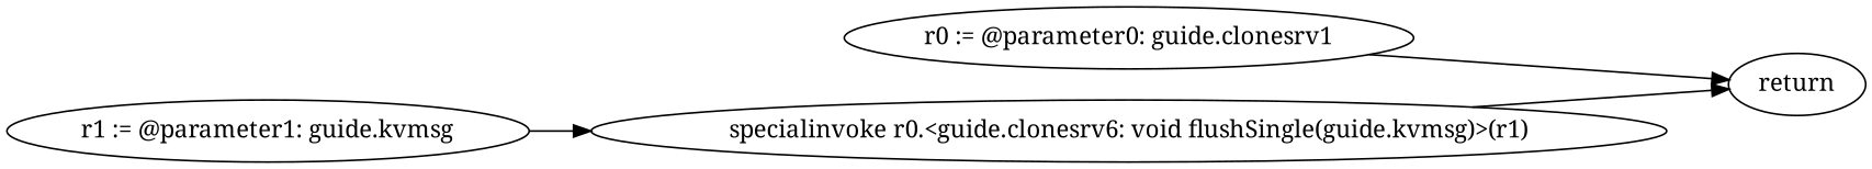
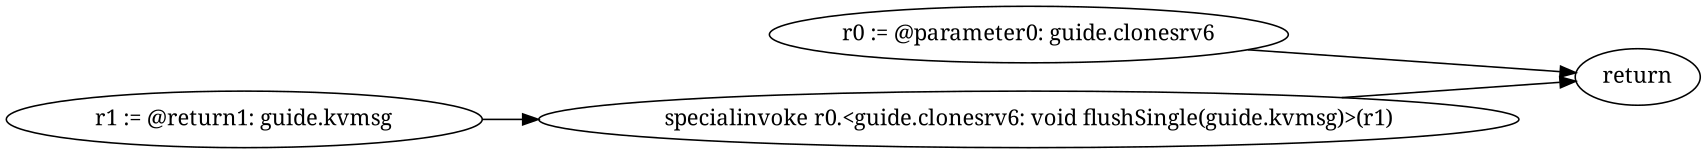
  digraph {
    fontname="Noto Serif"
    rankdir=LR
    node [fontname="Noto Serif"]
    edge [fontname="Noto Serif"]
-   "r0 := @parameter0: guide.clonesrv6" [label="r0 := @parameter0: guide.clonesrv1"]
+   "r0 := @parameter0: guide.clonesrv6"
    return
-   "r1 := @parameter1: guide.kvmsg"
+   "r1 := @parameter1: guide.kvmsg" [label="r1 := @return1: guide.kvmsg"]
    "specialinvoke r0.<guide.clonesrv6: void flushSingle(guide.kvmsg)>(r1)"
    "r0 := @parameter0: guide.clonesrv6" -> return
    "r1 := @parameter1: guide.kvmsg" -> "specialinvoke r0.<guide.clonesrv6: void flushSingle(guide.kvmsg)>(r1)"
    "specialinvoke r0.<guide.clonesrv6: void flushSingle(guide.kvmsg)>(r1)" -> return
  }
